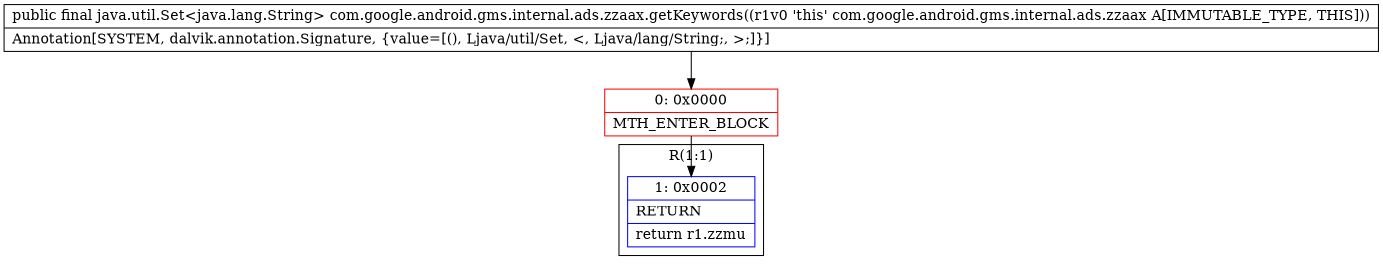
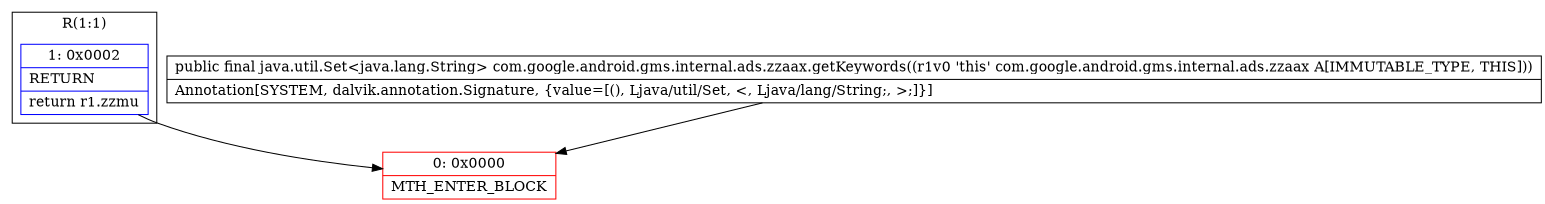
  digraph {
    node [shape=record]
    n1 [color=blue label="{1\:\ 0x0002|RETURN\l|return r1.zzmu\l}"]
    n2 [color=red label="{0\:\ 0x0000|MTH_ENTER_BLOCK\l}"]
    n3 [label="{public final java.util.Set\<java.lang.String\> com.google.android.gms.internal.ads.zzaax.getKeywords((r1v0 'this' com.google.android.gms.internal.ads.zzaax A[IMMUTABLE_TYPE, THIS]))  | Annotation[SYSTEM, dalvik.annotation.Signature, \{value=[(), Ljava\/util\/Set, \<, Ljava\/lang\/String;, \>;]\}]\l}"]
    subgraph cluster_1 {
      label="R(1:1)"
      n1
    }
-   n2 -> n1
+   n1 -> n2
    n3 -> n2
  }
